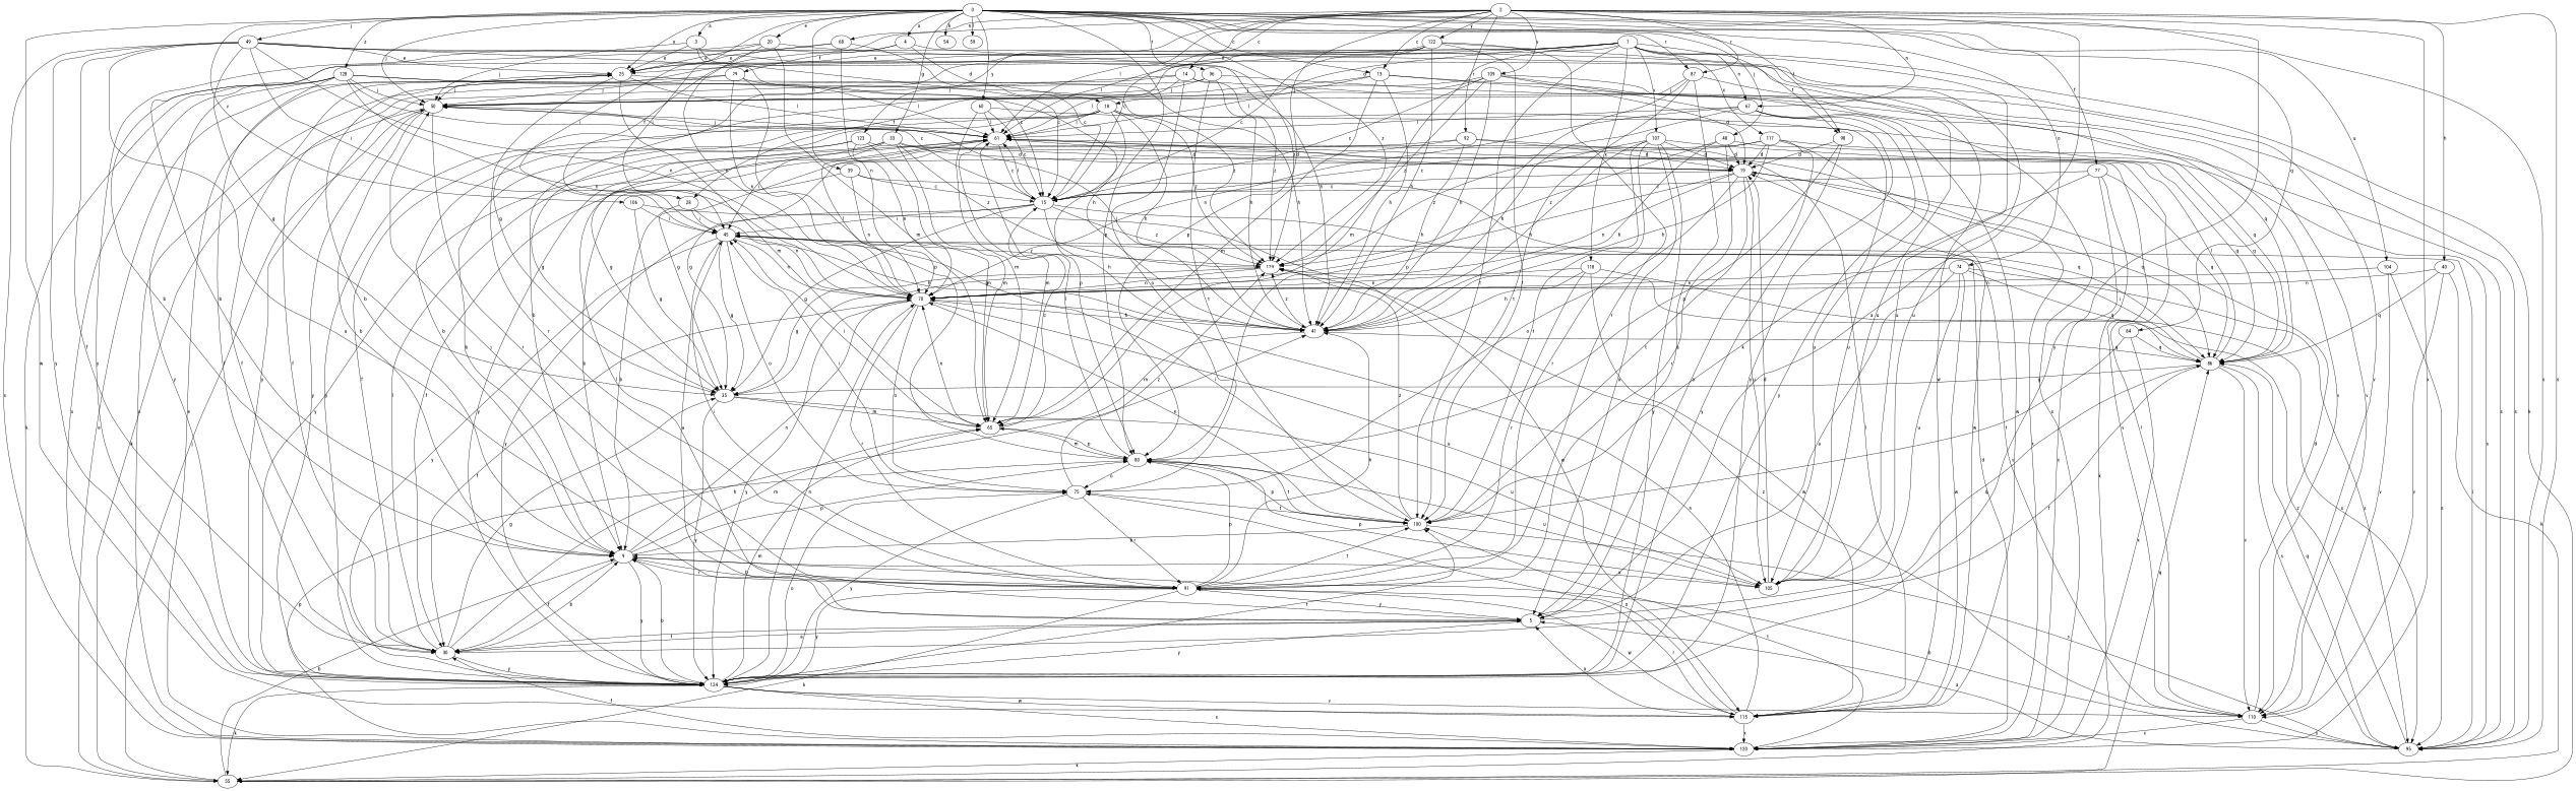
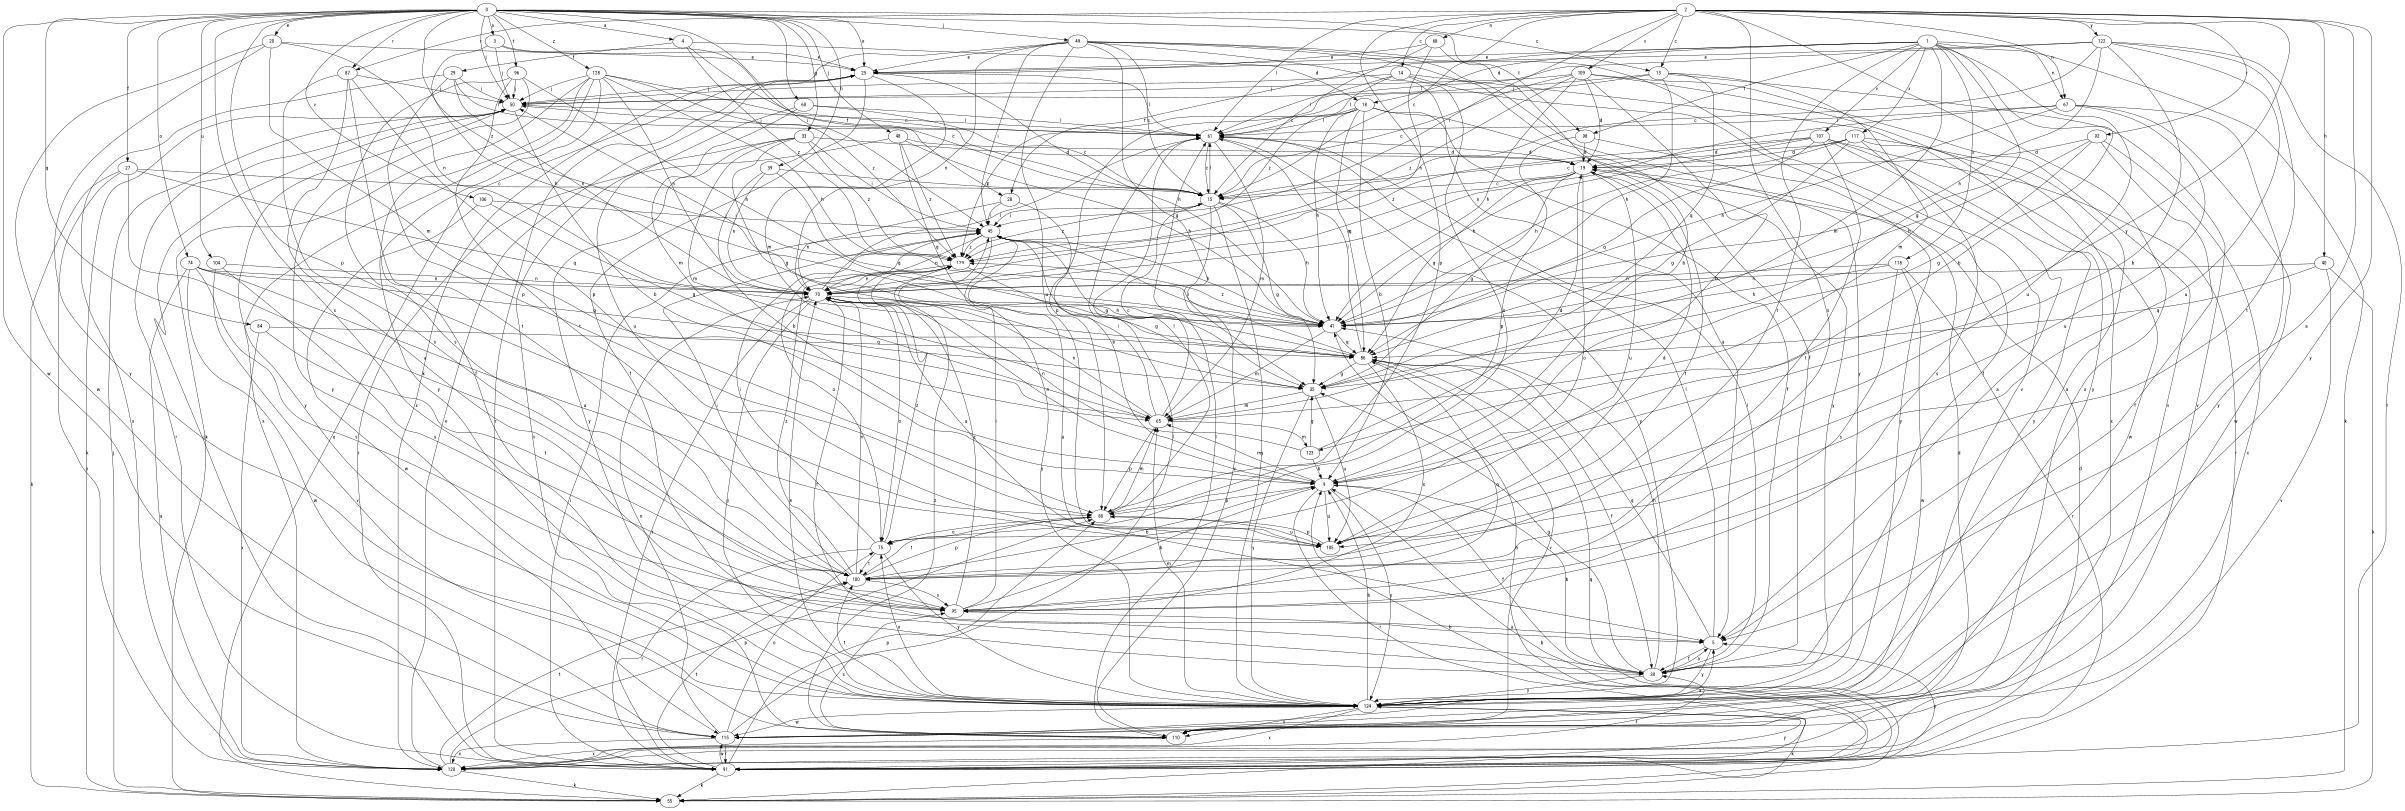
  strict digraph {
    fontname="Roboto Condensed"
    node [fontname="Roboto Condensed"]
    edge [fontname="Roboto Condensed"]
    0
    3
    4
    13
    20
    25
    27
    33
    39
    45
    48
    49
    50
-   54
-   59
    60
    74
    80
    84
    87
    95
    96
    98
    104
    106
    115
    128
    129
    15
    41
    18
    28
    29
    65
    61
    86
    110
    124
    70
    30
    91
    55
    100
    120
    35
    19
    9
    5
    75
    105
    1
    67
    107
    117
    118
    2
    14
    40
    68
    n60 [label=92]
    109
    122
    123
    0 -> 3 [label=a]
    0 -> 4 [label=a]
    0 -> 13 [label=c]
    0 -> 20 [label=e]
    0 -> 25 [label=e]
    0 -> 27 [label=f]
    0 -> 33 [label=g]
    0 -> 39 [label=h]
    0 -> 45 [label=i]
    0 -> 48 [label=j]
    0 -> 49 [label=j]
    0 -> 50 [label=j]
-   0 -> 54 [label=k]
-   0 -> 59 [label=l]
    0 -> 60 [label=l]
    0 -> 74 [label=o]
    0 -> 80 [label=p]
    0 -> 84 [label=q]
    0 -> 87 [label=r]
    0 -> 95 [label=s]
    0 -> 96 [label=t]
    0 -> 98 [label=t]
    0 -> 104 [label=u]
    0 -> 106 [label=v]
    0 -> 115 [label=w]
    0 -> 128 [label=z]
    0 -> 129 [label=z]
    3 -> 25 [label=e]
    3 -> 50 [label=j]
    3 -> 15 [label=c]
    3 -> 41 [label=h]
    4 -> 129 [label=z]
    4 -> 18 [label=d]
    4 -> 28 [label=f]
    4 -> 29 [label=f]
    13 -> 50 [label=j]
    13 -> 41 [label=h]
    13 -> 65 [label=m]
    13 -> 61 [label=l]
    13 -> 86 [label=q]
    13 -> 110 [label=v]
    20 -> 25 [label=e]
    20 -> 115 [label=w]
    20 -> 65 [label=m]
    20 -> 124 [label=y]
    20 -> 70 [label=n]
    25 -> 50 [label=j]
    25 -> 41 [label=h]
    25 -> 65 [label=m]
    25 -> 61 [label=l]
    25 -> 30 [label=f]
    25 -> 91 [label=r]
    27 -> 15 [label=c]
    27 -> 86 [label=q]
    27 -> 55 [label=k]
    27 -> 100 [label=k]
    27 -> 120 [label=x]
    33 -> 45 [label=i]
    33 -> 129 [label=z]
    33 -> 65 [label=m]
    33 -> 110 [label=v]
    33 -> 124 [label=y]
    33 -> 35 [label=g]
    33 -> 19 [label=d]
    39 -> 15 [label=c]
    39 -> 86 [label=q]
    39 -> 70 [label=n]
    39 -> 9 [label=b]
    45 -> 129 [label=z]
    45 -> 41 [label=h]
    45 -> 124 [label=y]
    45 -> 70 [label=n]
    45 -> 35 [label=g]
    45 -> 5 [label=a]
    45 -> 75 [label=o]
    48 -> 129 [label=z]
    48 -> 41 [label=h]
    48 -> 86 [label=q]
    48 -> 91 [label=r]
    48 -> 19 [label=d]
    49 -> 25 [label=e]
    49 -> 45 [label=i]
    49 -> 15 [label=c]
    49 -> 110 [label=v]
    49 -> 124 [label=y]
    49 -> 70 [label=n]
    49 -> 30 [label=f]
    49 -> 120 [label=x]
    49 -> 35 [label=g]
    49 -> 5 [label=a]
    49 -> 105 [label=u]
    50 -> 61 [label=l]
    50 -> 124 [label=y]
    50 -> 91 [label=r]
    50 -> 55 [label=k]
    50 -> 9 [label=b]
    60 -> 15 [label=c]
    60 -> 65 [label=m]
    60 -> 61 [label=l]
    60 -> 105 [label=u]
    74 -> 95 [label=s]
    74 -> 115 [label=w]
    74 -> 86 [label=q]
    74 -> 70 [label=n]
-   74 -> 5 [label=a]
+   74 -> 120 [label=a]
    74 -> 105 [label=u]
    80 -> 65 [label=m]
    80 -> 61 [label=l]
    80 -> 100 [label=t]
    80 -> 75 [label=o]
    80 -> 105 [label=u]
    84 -> 86 [label=q]
    84 -> 100 [label=t]
    84 -> 120 [label=x]
    87 -> 50 [label=j]
    87 -> 80 [label=p]
    87 -> 95 [label=s]
    87 -> 100 [label=t]
    87 -> 5 [label=a]
    95 -> 45 [label=i]
    95 -> 129 [label=z]
    95 -> 86 [label=q]
    95 -> 9 [label=b]
    95 -> 5 [label=a]
    96 -> 50 [label=j]
    96 -> 95 [label=s]
    96 -> 41 [label=h]
    96 -> 124 [label=y]
    96 -> 100 [label=t]
    98 -> 80 [label=p]
    98 -> 124 [label=y]
    98 -> 19 [label=d]
    104 -> 95 [label=s]
    104 -> 110 [label=v]
    104 -> 70 [label=n]
    106 -> 45 [label=i]
    106 -> 115 [label=w]
    106 -> 35 [label=g]
    115 -> 61 [label=l]
    115 -> 70 [label=n]
    115 -> 91 [label=r]
    115 -> 120 [label=x]
    115 -> 5 [label=a]
    115 -> 75 [label=o]
    128 -> 50 [label=j]
    128 -> 129 [label=z]
    128 -> 15 [label=c]
    128 -> 41 [label=h]
    128 -> 124 [label=y]
    128 -> 70 [label=n]
    128 -> 30 [label=f]
    128 -> 55 [label=k]
    128 -> 120 [label=x]
    129 -> 70 [label=n]
    129 -> 35 [label=g]
    15 -> 45 [label=i]
    15 -> 129 [label=z]
    15 -> 41 [label=h]
    15 -> 61 [label=l]
    15 -> 110 [label=v]
    15 -> 124 [label=y]
    15 -> 35 [label=g]
    41 -> 50 [label=j]
    41 -> 129 [label=z]
    41 -> 65 [label=m]
    41 -> 86 [label=q]
    18 -> 80 [label=p]
    18 -> 129 [label=z]
    18 -> 41 [label=h]
    18 -> 61 [label=l]
    18 -> 86 [label=q]
    18 -> 124 [label=y]
    18 -> 30 [label=f]
    18 -> 9 [label=b]
    28 -> 45 [label=i]
    28 -> 70 [label=n]
    28 -> 9 [label=b]
    29 -> 50 [label=j]
    29 -> 80 [label=p]
    29 -> 61 [label=l]
    29 -> 70 [label=n]
    29 -> 120 [label=x]
    65 -> 45 [label=i]
    65 -> 80 [label=p]
    65 -> 15 [label=c]
    65 -> 70 [label=n]
    61 -> 50 [label=j]
    61 -> 15 [label=c]
    61 -> 65 [label=m]
    61 -> 124 [label=y]
    61 -> 19 [label=d]
    86 -> 45 [label=i]
    86 -> 95 [label=s]
    86 -> 61 [label=l]
    86 -> 110 [label=v]
    86 -> 30 [label=f]
    86 -> 35 [label=g]
    110 -> 95 [label=s]
    110 -> 129 [label=z]
    110 -> 61 [label=l]
    110 -> 120 [label=x]
    110 -> 19 [label=d]
    124 -> 115 [label=w]
    124 -> 65 [label=m]
    124 -> 110 [label=v]
    124 -> 70 [label=n]
    124 -> 55 [label=k]
    124 -> 100 [label=t]
    124 -> 120 [label=x]
    124 -> 9 [label=b]
    124 -> 75 [label=o]
    70 -> 41 [label=h]
    70 -> 61 [label=l]
    70 -> 124 [label=y]
    70 -> 30 [label=f]
    70 -> 91 [label=r]
    70 -> 75 [label=o]
    70 -> 105 [label=u]
    30 -> 41 [label=h]
    30 -> 61 [label=l]
    30 -> 124 [label=y]
    30 -> 35 [label=g]
    30 -> 9 [label=b]
    30 -> 5 [label=a]
    91 -> 45 [label=i]
    91 -> 50 [label=j]
    91 -> 80 [label=p]
    91 -> 115 [label=w]
    91 -> 41 [label=h]
    91 -> 124 [label=y]
    91 -> 55 [label=k]
    91 -> 100 [label=t]
    91 -> 9 [label=b]
    91 -> 5 [label=y]
    55 -> 25 [label=e]
    55 -> 50 [label=j]
    55 -> 86 [label=q]
    55 -> 9 [label=b]
    100 -> 45 [label=i]
    100 -> 80 [label=p]
    100 -> 95 [label=s]
    100 -> 129 [label=z]
    100 -> 70 [label=n]
    100 -> 9 [label=b]
    120 -> 25 [label=e]
    120 -> 80 [label=p]
    120 -> 30 [label=f]
    120 -> 55 [label=k]
    120 -> 100 [label=t]
    120 -> 19 [label=d]
    35 -> 65 [label=m]
    35 -> 124 [label=y]
    35 -> 105 [label=u]
    19 -> 15 [label=c]
    19 -> 86 [label=q]
    19 -> 70 [label=n]
    19 -> 100 [label=t]
    19 -> 35 [label=g]
    19 -> 75 [label=o]
    19 -> 105 [label=u]
    9 -> 80 [label=p]
    9 -> 65 [label=m]
    9 -> 124 [label=y]
    9 -> 70 [label=n]
    9 -> 30 [label=f]
    9 -> 91 [label=r]
    9 -> 105 [label=u]
    5 -> 61 [label=l]
    5 -> 86 [label=q]
    5 -> 124 [label=y]
    5 -> 30 [label=f]
    75 -> 45 [label=i]
    75 -> 129 [label=z]
    75 -> 124 [label=y]
    75 -> 91 [label=r]
    75 -> 100 [label=t]
    105 -> 80 [label=p]
    105 -> 19 [label=d]
    1 -> 25 [label=e]
    1 -> 98 [label=t]
    1 -> 18 [label=d]
    1 -> 28 [label=f]
    1 -> 65 [label=m]
    1 -> 55 [label=k]
    1 -> 100 [label=t]
    1 -> 35 [label=g]
    1 -> 9 [label=b]
    1 -> 105 [label=u]
    1 -> 67 [label=n]
    1 -> 107 [label=v]
    1 -> 117 [label=x]
    1 -> 118 [label=x]
    67 -> 115 [label=w]
    67 -> 41 [label=h]
    67 -> 61 [label=l]
    67 -> 124 [label=y]
    67 -> 70 [label=n]
    67 -> 105 [label=u]
    107 -> 129 [label=z]
    107 -> 41 [label=h]
    107 -> 86 [label=q]
    107 -> 124 [label=y]
    107 -> 91 [label=r]
    107 -> 100 [label=t]
    107 -> 19 [label=d]
    107 -> 5 [label=a]
    117 -> 95 [label=s]
    117 -> 115 [label=w]
    117 -> 15 [label=c]
    117 -> 41 [label=h]
    117 -> 35 [label=g]
    117 -> 19 [label=d]
    117 -> 5 [label=a]
    118 -> 95 [label=s]
    118 -> 115 [label=w]
    118 -> 41 [label=h]
    118 -> 70 [label=n]
    118 -> 91 [label=r]
    2 -> 13 [label=c]
    2 -> 45 [label=i]
    2 -> 80 [label=p]
    2 -> 87 [label=r]
    2 -> 95 [label=s]
    2 -> 15 [label=c]
    2 -> 61 [label=l]
    2 -> 124 [label=y]
    2 -> 120 [label=x]
    2 -> 5 [label=a]
    2 -> 67 [label=n]
    2 -> 14 [label=c]
    2 -> 40 [label=h]
    2 -> 68 [label=n]
    2 -> n60 [label=r]
    2 -> 109 [label=v]
    2 -> 122 [label=y]
    2 -> 123 [label=y]
    14 -> 50 [label=j]
    14 -> 129 [label=z]
    14 -> 61 [label=l]
    14 -> 30 [label=f]
    14 -> 120 [label=x]
    14 -> 75 [label=o]
    40 -> 86 [label=q]
    40 -> 110 [label=v]
    40 -> 70 [label=n]
    40 -> 55 [label=k]
    68 -> 25 [label=e]
    68 -> 15 [label=c]
    68 -> 70 [label=n]
    68 -> 9 [label=b]
    n60 -> 41 [label=h]
    n60 -> 30 [label=f]
    n60 -> 120 [label=x]
    n60 -> 35 [label=g]
    n60 -> 19 [label=d]
    109 -> 50 [label=j]
    109 -> 129 [label=z]
    109 -> 15 [label=c]
    109 -> 41 [label=h]
    109 -> 110 [label=v]
    109 -> 124 [label=y]
    109 -> 19 [label=d]
    109 -> 9 [label=b]
    122 -> 25 [label=e]
    122 -> 15 [label=c]
    122 -> 41 [label=h]
    122 -> 61 [label=l]
    122 -> 91 [label=r]
    122 -> 100 [label=t]
    122 -> 9 [label=b]
    122 -> 105 [label=u]
-   123 -> 65 [label=m]
+   65 -> 123 [label=m]
    123 -> 70 [label=n]
    123 -> 35 [label=g]
    123 -> 19 [label=d]
    123 -> 9 [label=b]
  }
